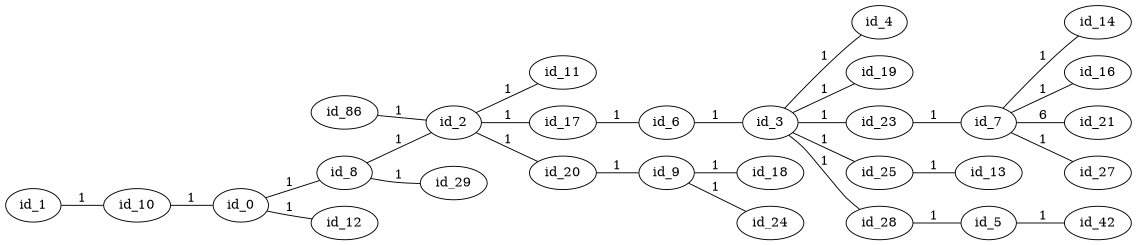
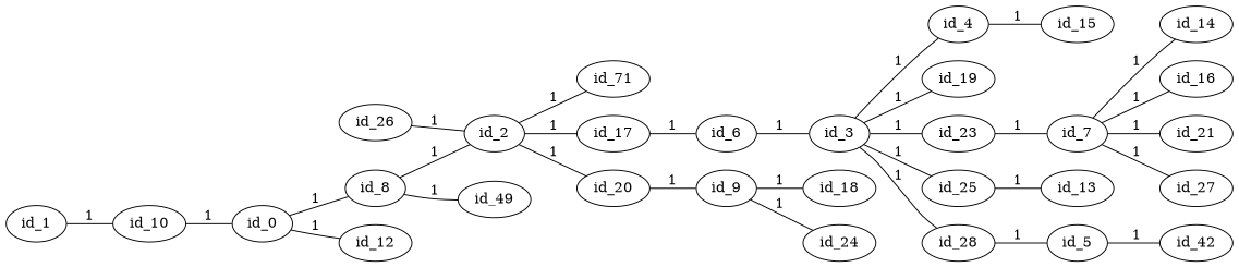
  graph {
    rankdir=LR
    id_0
    id_8
    id_12
    id_2
-   id_29
+   id_29 [label=id_49]
    id_1
    id_10
-   id_11
+   id_11 [label=id_71]
    id_17
    id_20
    id_6
    id_9
    id_3
    id_4
    id_19
    id_23
    id_25
    id_28
+   id_15
    id_7
    id_13
    id_5
    n23 [label=id_42]
    id_14
    id_16
    id_21
    id_27
-   id_26 [label=id_86]
+   id_26
    id_18
    id_24
    id_0 -- id_8 [label=1]
    id_0 -- id_12 [label=1]
    id_8 -- id_2 [label=1]
    id_8 -- id_29 [label=1]
    id_2 -- id_11 [label=1]
    id_2 -- id_17 [label=1]
    id_2 -- id_20 [label=1]
    id_1 -- id_10 [label=1]
    id_10 -- id_0 [label=1]
    id_17 -- id_6 [label=1]
    id_20 -- id_9 [label=1]
    id_6 -- id_3 [label=1]
    id_9 -- id_18 [label=1]
    id_9 -- id_24 [label=1]
    id_3 -- id_4 [label=1]
    id_3 -- id_19 [label=1]
    id_3 -- id_23 [label=1]
    id_3 -- id_25 [label=1]
    id_3 -- id_28 [label=1]
+   id_4 -- id_15 [label=1]
    id_23 -- id_7 [label=1]
    id_25 -- id_13 [label=1]
    id_28 -- id_5 [label=1]
    id_7 -- id_14 [label=1]
    id_7 -- id_16 [label=1]
-   id_7 -- id_21 [label=6]
+   id_7 -- id_21 [label=1]
    id_7 -- id_27 [label=1]
    id_5 -- n23 [label=1]
    id_26 -- id_2 [label=1]
  }
